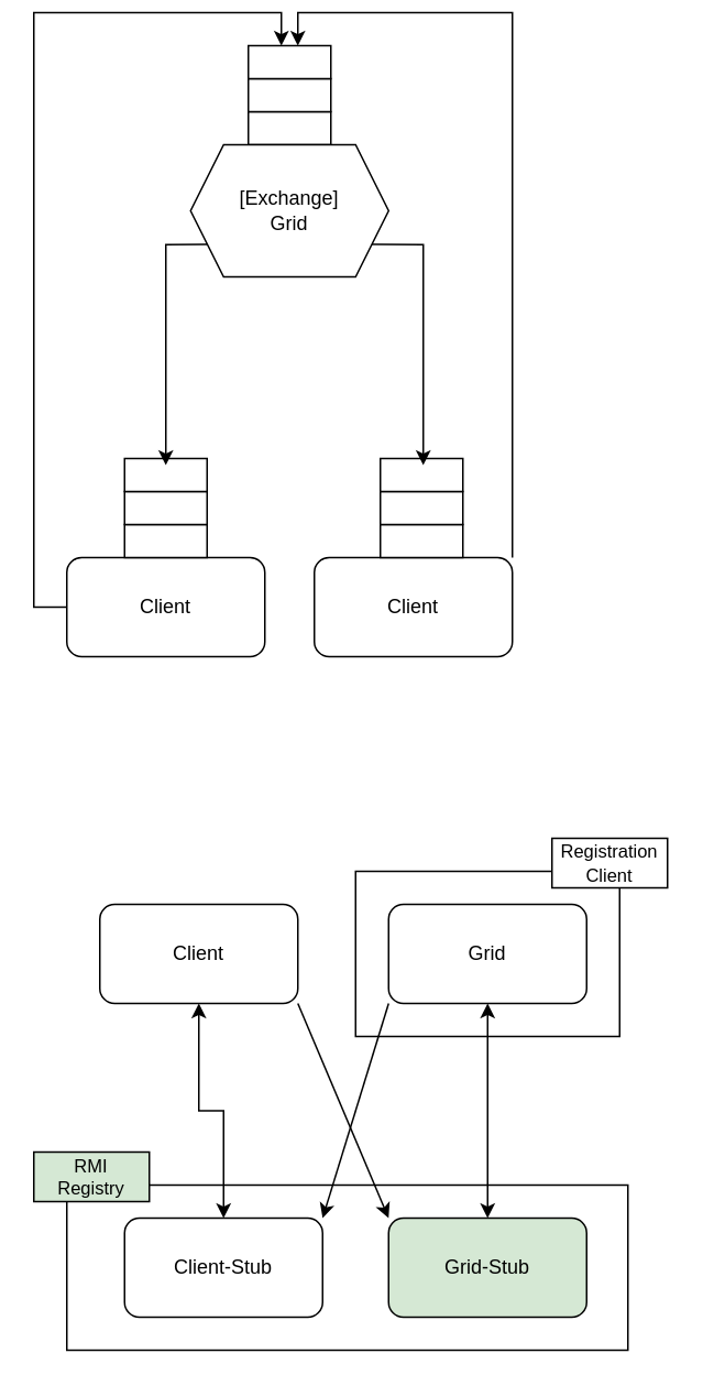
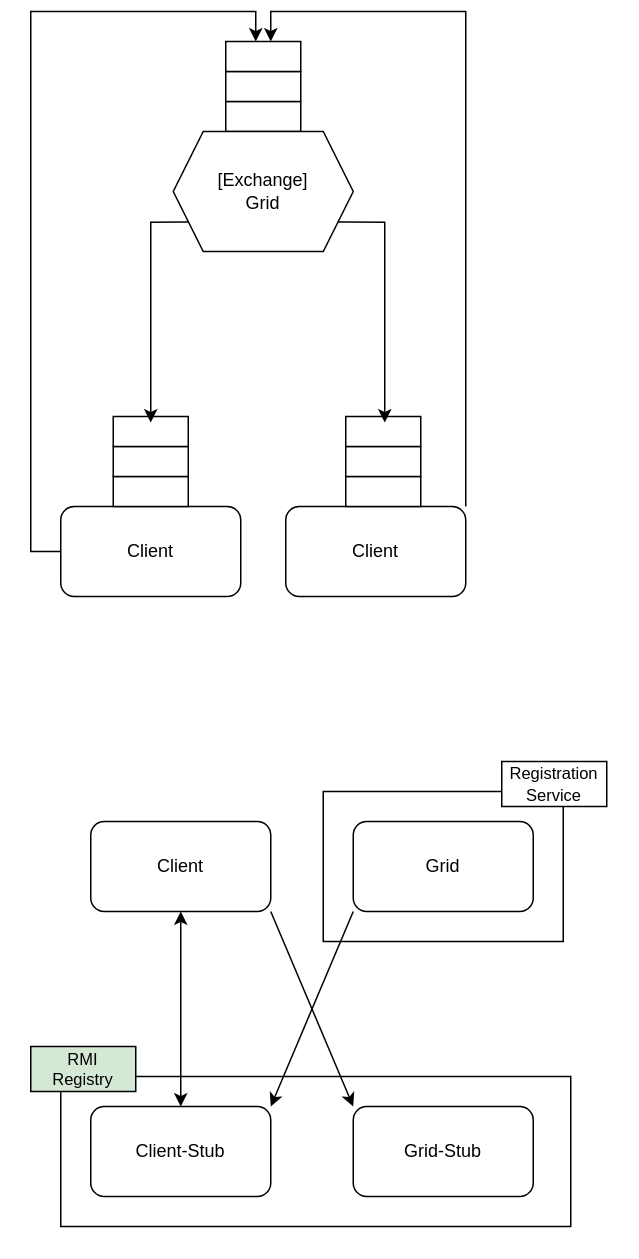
  <mxCell id="0" />
  <mxCell id="1" parent="0" />
  <mxCell id="2" value="" style="rounded=0;whiteSpace=wrap;html=1;" parent="1" vertex="1"><mxGeometry x="215" y="520" width="160" height="100" as="geometry" /></mxCell>
  <mxCell id="3" value="" style="rounded=0;whiteSpace=wrap;html=1;" parent="1" vertex="1"><mxGeometry x="40" y="710" width="340" height="100" as="geometry" /></mxCell>
  <mxCell id="4" value="Client" style="rounded=1;whiteSpace=wrap;html=1;" parent="1" vertex="1"><mxGeometry x="190" y="330" width="120" height="60" as="geometry" /></mxCell>
  <mxCell id="5" value="Client" style="rounded=1;whiteSpace=wrap;html=1;" parent="1" vertex="1"><mxGeometry x="40" y="330" width="120" height="60" as="geometry" /></mxCell>
  <mxCell id="6" value="" style="group" parent="1" vertex="1" connectable="0"><mxGeometry x="75" y="270" width="50" height="60" as="geometry" /></mxCell>
  <mxCell id="7" value="" style="verticalLabelPosition=bottom;verticalAlign=top;html=1;shape=mxgraph.basic.rect;fillColor2=none;strokeWidth=1;size=20;indent=5;" parent="6" vertex="1"><mxGeometry y="40" width="50" height="20" as="geometry" /></mxCell>
  <mxCell id="8" value="" style="verticalLabelPosition=bottom;verticalAlign=top;html=1;shape=mxgraph.basic.rect;fillColor2=none;strokeWidth=1;size=20;indent=5;" parent="6" vertex="1"><mxGeometry y="20" width="50" height="20" as="geometry" /></mxCell>
  <mxCell id="9" value="" style="verticalLabelPosition=bottom;verticalAlign=top;html=1;shape=mxgraph.basic.rect;fillColor2=none;strokeWidth=1;size=20;indent=5;" parent="6" vertex="1"><mxGeometry width="50" height="20" as="geometry" /></mxCell>
  <mxCell id="10" value="" style="group" parent="1" vertex="1" connectable="0"><mxGeometry x="230" y="270" width="50" height="60" as="geometry" /></mxCell>
  <mxCell id="11" value="" style="verticalLabelPosition=bottom;verticalAlign=top;html=1;shape=mxgraph.basic.rect;fillColor2=none;strokeWidth=1;size=20;indent=5;" parent="10" vertex="1"><mxGeometry y="40" width="50" height="20" as="geometry" /></mxCell>
  <mxCell id="12" value="" style="verticalLabelPosition=bottom;verticalAlign=top;html=1;shape=mxgraph.basic.rect;fillColor2=none;strokeWidth=1;size=20;indent=5;" parent="10" vertex="1"><mxGeometry y="20" width="50" height="20" as="geometry" /></mxCell>
  <mxCell id="13" value="" style="verticalLabelPosition=bottom;verticalAlign=top;html=1;shape=mxgraph.basic.rect;fillColor2=none;strokeWidth=1;size=20;indent=5;" parent="10" vertex="1"><mxGeometry width="50" height="20" as="geometry" /></mxCell>
  <mxCell id="14" value="" style="group" parent="1" vertex="1" connectable="0"><mxGeometry x="150" y="20" width="50" height="60" as="geometry" /></mxCell>
  <mxCell id="15" value="" style="verticalLabelPosition=bottom;verticalAlign=top;html=1;shape=mxgraph.basic.rect;fillColor2=none;strokeWidth=1;size=20;indent=5;" parent="14" vertex="1"><mxGeometry y="40" width="50" height="20" as="geometry" /></mxCell>
  <mxCell id="16" value="" style="verticalLabelPosition=bottom;verticalAlign=top;html=1;shape=mxgraph.basic.rect;fillColor2=none;strokeWidth=1;size=20;indent=5;" parent="14" vertex="1"><mxGeometry y="20" width="50" height="20" as="geometry" /></mxCell>
  <mxCell id="17" value="" style="verticalLabelPosition=bottom;verticalAlign=top;html=1;shape=mxgraph.basic.rect;fillColor2=none;strokeWidth=1;size=20;indent=5;" parent="14" vertex="1"><mxGeometry width="50" height="20" as="geometry" /></mxCell>
  <mxCell id="18" style="edgeStyle=orthogonalEdgeStyle;rounded=0;orthogonalLoop=1;jettySize=auto;html=1;exitX=0.5;exitY=1;exitDx=0;exitDy=0;entryX=0.5;entryY=0.2;entryDx=0;entryDy=0;entryPerimeter=0;" parent="1" target="9" edge="1"><mxGeometry relative="1" as="geometry"><mxPoint x="180" y="140" as="sourcePoint" /></mxGeometry></mxCell>
  <mxCell id="19" style="edgeStyle=orthogonalEdgeStyle;rounded=0;orthogonalLoop=1;jettySize=auto;html=1;exitX=0.5;exitY=1;exitDx=0;exitDy=0;entryX=0.52;entryY=0.2;entryDx=0;entryDy=0;entryPerimeter=0;" parent="1" target="13" edge="1"><mxGeometry relative="1" as="geometry"><mxPoint x="180" y="140" as="sourcePoint" /></mxGeometry></mxCell>
  <mxCell id="20" value="&lt;div&gt;[Exchange]&lt;/div&gt;Grid" style="shape=hexagon;perimeter=hexagonPerimeter2;whiteSpace=wrap;html=1;fixedSize=1;" parent="1" vertex="1"><mxGeometry x="115" y="80" width="120" height="80" as="geometry" /></mxCell>
  <mxCell id="21" style="edgeStyle=orthogonalEdgeStyle;rounded=0;orthogonalLoop=1;jettySize=auto;html=1;exitX=0;exitY=0.5;exitDx=0;exitDy=0;entryX=0.4;entryY=0;entryDx=0;entryDy=0;entryPerimeter=0;" parent="1" source="5" target="17" edge="1"><mxGeometry relative="1" as="geometry" /></mxCell>
  <mxCell id="22" style="edgeStyle=orthogonalEdgeStyle;rounded=0;orthogonalLoop=1;jettySize=auto;html=1;exitX=1;exitY=0;exitDx=0;exitDy=0;entryX=0.6;entryY=0;entryDx=0;entryDy=0;entryPerimeter=0;" parent="1" source="4" target="17" edge="1"><mxGeometry relative="1" as="geometry" /></mxCell>
  <mxCell id="23" style="rounded=0;orthogonalLoop=1;jettySize=auto;html=1;exitX=1;exitY=1;exitDx=0;exitDy=0;entryX=0;entryY=0;entryDx=0;entryDy=0;" parent="1" source="24" target="30" edge="1"><mxGeometry relative="1" as="geometry" /></mxCell>
  <mxCell id="24" value="Client" style="rounded=1;whiteSpace=wrap;html=1;" parent="1" vertex="1"><mxGeometry x="60" y="540" width="120" height="60" as="geometry" /></mxCell>
  <mxCell id="25" style="rounded=0;orthogonalLoop=1;jettySize=auto;html=1;exitX=0;exitY=1;exitDx=0;exitDy=0;entryX=1;entryY=0;entryDx=0;entryDy=0;" parent="1" source="26" target="28" edge="1"><mxGeometry relative="1" as="geometry" /></mxCell>
  <mxCell id="26" value="Grid" style="rounded=1;whiteSpace=wrap;html=1;" parent="1" vertex="1"><mxGeometry x="235" y="540" width="120" height="60" as="geometry" /></mxCell>
  <mxCell id="27" style="edgeStyle=orthogonalEdgeStyle;rounded=0;orthogonalLoop=1;jettySize=auto;html=1;exitX=0.5;exitY=0;exitDx=0;exitDy=0;entryX=0.5;entryY=1;entryDx=0;entryDy=0;startArrow=classic;startFill=1;" parent="1" source="28" target="24" edge="1"><mxGeometry relative="1" as="geometry" /></mxCell>
- <mxCell id="28" value="Client-Stub" style="rounded=1;whiteSpace=wrap;html=1;" parent="1" vertex="1"><mxGeometry x="75" y="730" width="120" height="60" as="geometry" /></mxCell>
- <mxCell id="29" style="edgeStyle=orthogonalEdgeStyle;rounded=0;orthogonalLoop=1;jettySize=auto;html=1;exitX=0.5;exitY=0;exitDx=0;exitDy=0;entryX=0.5;entryY=1;entryDx=0;entryDy=0;startArrow=classic;startFill=1;" parent="1" source="30" target="26" edge="1"><mxGeometry relative="1" as="geometry" /></mxCell>
- <mxCell id="30" value="Grid-Stub" style="rounded=1;whiteSpace=wrap;html=1;fillColor=#d5e8d4;" parent="1" vertex="1"><mxGeometry x="235" y="730" width="120" height="60" as="geometry" /></mxCell>
+ <mxCell id="28" value="Client-Stub" style="rounded=1;whiteSpace=wrap;html=1;" parent="1" vertex="1"><mxGeometry x="60" y="730" width="120" height="60" as="geometry" /></mxCell>
+ <mxCell id="30" value="Grid-Stub" style="rounded=1;whiteSpace=wrap;html=1;" parent="1" vertex="1"><mxGeometry x="235" y="730" width="120" height="60" as="geometry" /></mxCell>
  <mxCell id="31" value="&lt;font style=&quot;font-size: 11px;&quot;&gt;RMI&lt;/font&gt;&lt;div style=&quot;font-size: 11px;&quot;&gt;&lt;font style=&quot;font-size: 11px;&quot;&gt;Registry&lt;/font&gt;&lt;/div&gt;" style="rounded=0;whiteSpace=wrap;html=1;fillColor=#d5e8d4;" parent="1" vertex="1"><mxGeometry x="20" y="690" width="70" height="30" as="geometry" /></mxCell>
- <mxCell id="32" value="&lt;span style=&quot;font-size: 11px;&quot;&gt;Registration&lt;/span&gt;&lt;div&gt;&lt;span style=&quot;font-size: 11px;&quot;&gt;Client&lt;/span&gt;&lt;/div&gt;" style="rounded=0;whiteSpace=wrap;html=1;" parent="1" vertex="1"><mxGeometry x="334" y="500" width="70" height="30" as="geometry" /></mxCell>
+ <mxCell id="32" value="&lt;span style=&quot;font-size: 11px;&quot;&gt;Registration&lt;/span&gt;&lt;div&gt;&lt;span style=&quot;font-size: 11px;&quot;&gt;Service&lt;/span&gt;&lt;/div&gt;" style="rounded=0;whiteSpace=wrap;html=1;" parent="1" vertex="1"><mxGeometry x="334" y="500" width="70" height="30" as="geometry" /></mxCell>
